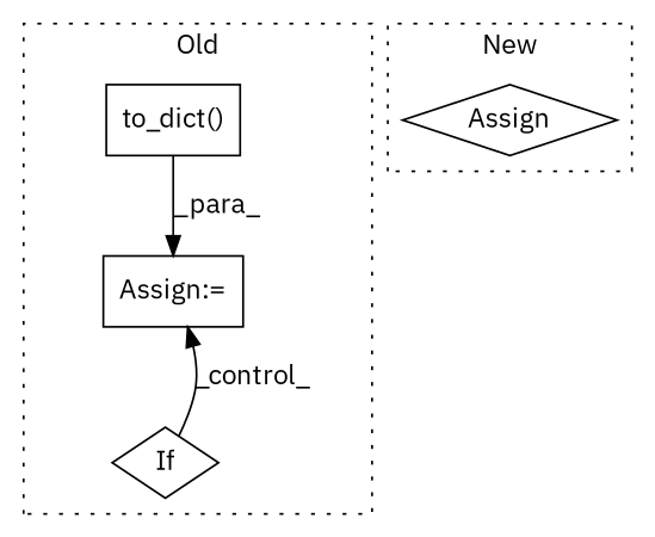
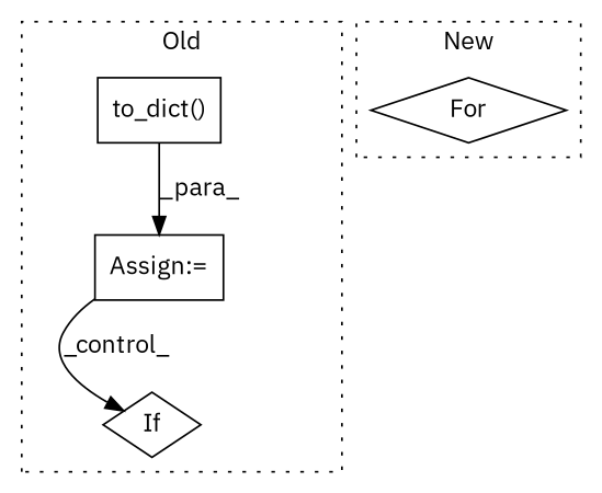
  digraph {
    fontname="IBM Plex Sans"
    node [fontname="IBM Plex Sans" l=3 shape=box]
    edge [fontname="IBM Plex Sans"]
    n1 [a=75 l=13 label="to_dict()" s=2913]
    n2 [a=68 label="Assign:=" s=3035]
    n3 [a=96 label=If s=2713 shape=diamond]
-   n4 [a=107 l="4,30" label=Assign s="2681,2704" shape=diamond]
+   n4 [a=107 l="4,30" label=For s="2681,2704" shape=diamond]
    subgraph cluster_1 {
      label=Old
      style=dotted
      n1
      n2
      n3
    }
    subgraph cluster_2 {
      label=New
      style=dotted
      n4
    }
    n1 -> n2 [label=_para_]
-   n3 -> n2 [label=_control_]
+   n2 -> n3 [label=_control_]
  }
